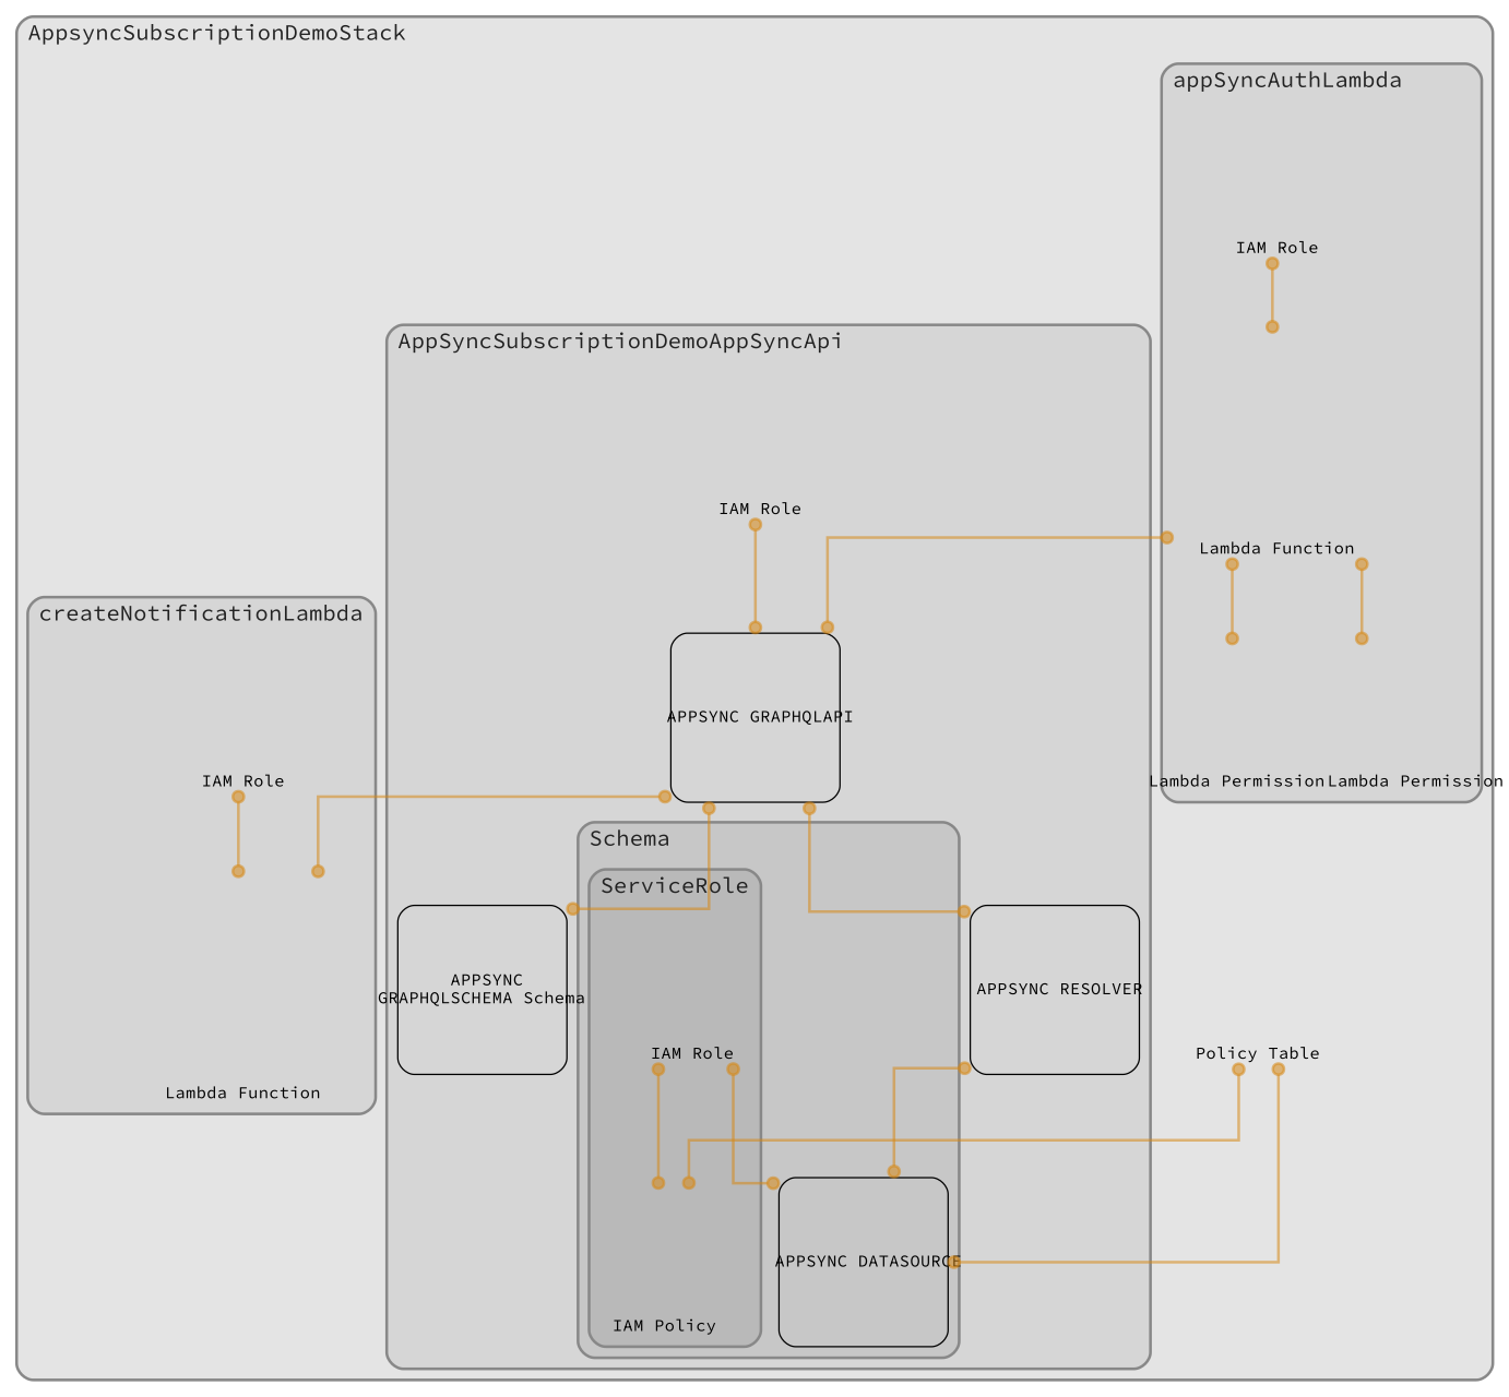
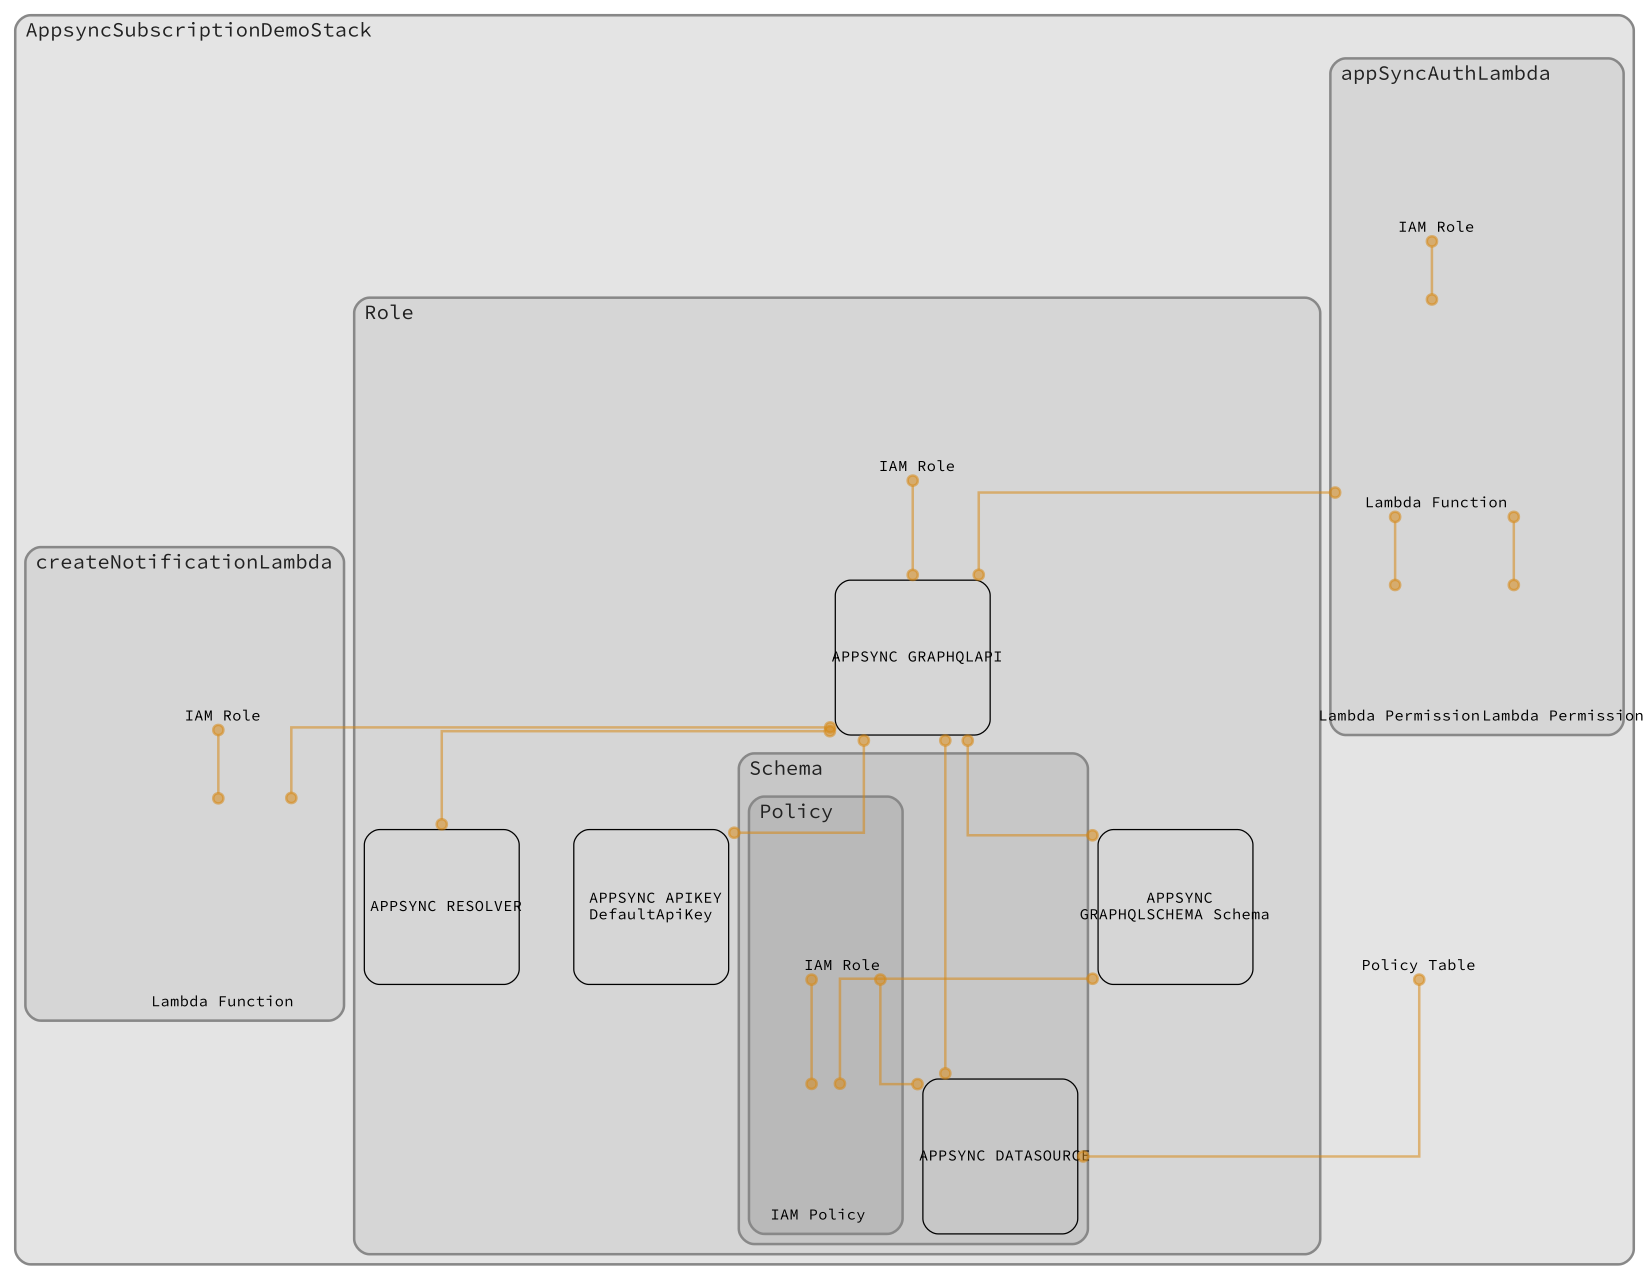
  digraph {
    compound=true
    fontcolor="#222222"
    fontname="Source Code Pro"
    fontsize=15
    nodesep=0.60
    rankdir=BT
    ranksep=0.75
    splines=ortho
    node [fixedsize=true fontname="Source Code Pro" fontsize=12 labelloc=b margin=8 penwidth=0 shape="node" style=rounded]
    edge [arrowhead=dot arrowtail=dot color="#D5871488" dir=both fontname="Source Code Pro" penwidth=2]
    n1 [height=2.266 label=" Lambda Function" width=2]
    n2 [height=1.466 label=" Lambda Permission" width=1.2]
    n3 [height=1.466 label=" Lambda Permission" width=1.2]
    n4 [height=1.466 label=" IAM Role" width=1.2]
    n5 [height=1.466 label=" IAM Role" width=1.2]
    n6 [height=1.466 label=" IAM Policy" width=1.2]
    n7 [height=1.7 label=" APPSYNC DATASOURCE" labelloc=c shape=box width=1.7 penwidth=""]
    n8 [height=1.7 label=" APPSYNC GRAPHQLAPI" labelloc=c shape=box width=1.7 penwidth=""]
    n9 [height=1.7 label=" APPSYNC\nGRAPHQLSCHEMA Schema" labelloc=c shape=box width=1.7 penwidth=""]
+   n10 [height=1.7 label=" APPSYNC APIKEY\nDefaultApiKey" labelloc=c shape=box width=1.7 penwidth=""]
    n11 [height=1.466 label=" IAM Role" width=1.2]
    n12 [height=1.7 label=" APPSYNC RESOLVER" labelloc=c shape=box width=1.7 penwidth=""]
    n13 [height=2.266 label=" Lambda Function" width=2]
    n14 [height=1.466 label=" IAM Role" width=1.2]
    n15 [height=1.466 label="Policy Table" width=1.2]
    subgraph sub_1 {
      subgraph cluster_2 {
        fillcolor="#e4e4e4"
        fontsize=16
        label=AppsyncSubscriptionDemoStack
        labeljust=l
        labelloc=b
        pencolor="#888888"
        penwidth=2
        style="filled,rounded"
        n15
        subgraph cluster_3 {
          fillcolor="#d6d6d6"
          fontsize=16
          label=appSyncAuthLambda
          labeljust=l
          labelloc=b
          pencolor="#888888"
          penwidth=2
          style="filled,rounded"
          n1
          n2
          n3
          n4
        }
        subgraph cluster_4 {
          fillcolor="#d6d6d6"
          fontsize=16
-         label=AppSyncSubscriptionDemoAppSyncApi
+         label=Role
          labeljust=l
          labelloc=b
          pencolor="#888888"
          penwidth=2
          style="filled,rounded"
          n8
          n9
+         n10
          n11
          n12
          subgraph cluster_5 {
            fillcolor="#c7c7c7"
            fontsize=16
            label=Schema
            labeljust=l
            labelloc=b
            pencolor="#888888"
            penwidth=2
            style="filled,rounded"
            n7
            subgraph cluster_6 {
              fillcolor="#b9b9b9"
              fontsize=16
-             label=ServiceRole
+             label=Policy
              labeljust=l
              labelloc=b
              pencolor="#888888"
              penwidth=2
              style="filled,rounded"
              n5
              n6
            }
          }
        }
        subgraph cluster_7 {
          fillcolor="#d6d6d6"
          fontsize=16
          label=createNotificationLambda
          labeljust=l
          labelloc=b
          pencolor="#888888"
          penwidth=2
          style="filled,rounded"
          n13
          n14
        }
      }
    }
    n1 -> n4
    n2 -> n1
    n3 -> n1
    n6 -> n5
-   n6 -> n15
+   n6 -> n9
    n7 -> n5
-   n7 -> n12
+   n7 -> n8
    n7 -> n15
    n8 -> n1
    n8 -> n11
    n9 -> n8
+   n10 -> n8
    n12 -> n8
    n13 -> n8
    n13 -> n14
  }
